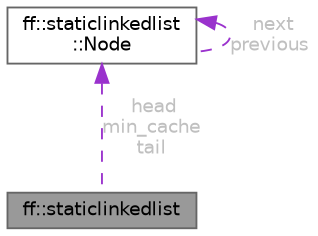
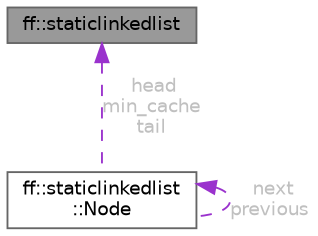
  digraph {
    node [color=gray40 fontname=Helvetica fontsize=10 shape=box style=filled]
    edge [color=darkorchid3 dir=back fontcolor=grey fontname=Helvetica fontsize=10 labelfontname=Helvetica labelfontsize=10 style=dashed]
    n1 [fillcolor=grey60 fontcolor=black height=0.2 label="ff::staticlinkedlist" width=0.4]
    n2 [fillcolor=white height=0.2 label="ff::staticlinkedlist\l::Node" width=0.4]
-   n2 -> n1 [label=" head\nmin_cache\ntail"]
+   n1 -> n2 [label=" head\nmin_cache\ntail"]
    n2 -> n2 [label=" next\nprevious"]
  }
